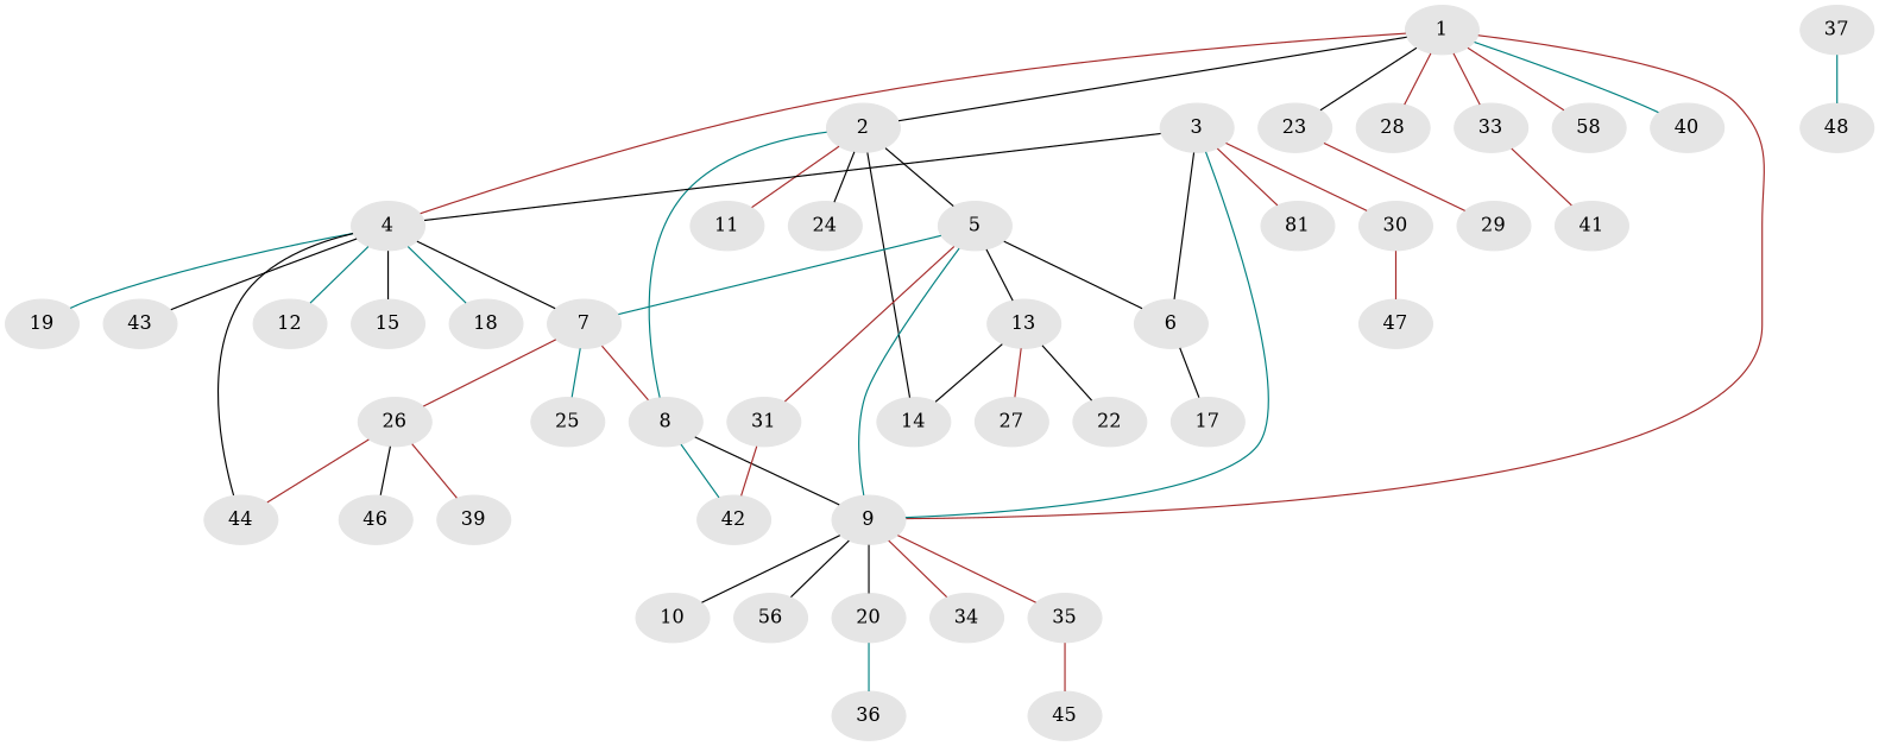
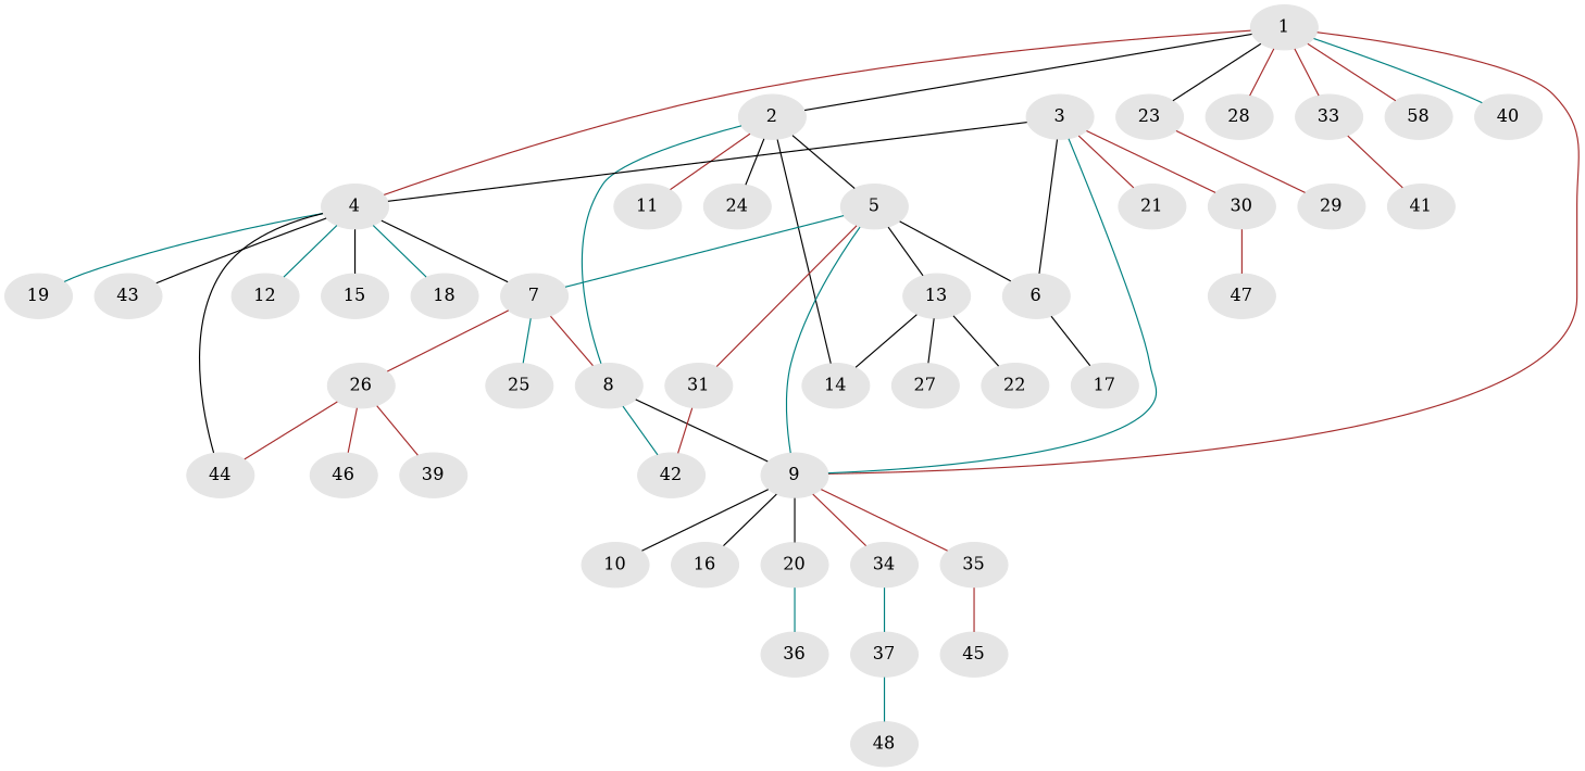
  graph {
    node [color=gray90 style=filled]
    edge [color=black]
    1
    2
    4
    9
    23
    28
    33
    n8 [label=58]
    40
    5
    8
    11
    14
    24
    7
    12
    15
    18
    19
    43
    44
    10
-   16 [label=56]
+   16
    20
    34
    35
    29
    41
    6
    13
    31
    42
    3
-   21 [label=81]
+   21
    30
    17
    47
    25
    26
    37
    48
    22
    27
    39
    46
    36
    45
    1 -- 2
    1 -- 4 [color=brown]
    1 -- 9 [color=brown]
    1 -- 23
    1 -- 28 [color=brown]
    1 -- 33 [color=brown]
    1 -- n8 [color=brown]
    1 -- 40 [color=teal]
    2 -- 5
    2 -- 8 [color=teal]
    2 -- 11 [color=brown]
    2 -- 14
    2 -- 24
    4 -- 7
    4 -- 12 [color=teal]
    4 -- 15
    4 -- 18 [color=teal]
    4 -- 19 [color=teal]
    4 -- 43
    4 -- 44
    9 -- 10
    9 -- 16
    9 -- 20
    9 -- 34 [color=brown]
    9 -- 35 [color=brown]
    23 -- 29 [color=brown]
    33 -- 41 [color=brown]
    5 -- 9 [color=teal]
    5 -- 7 [color=teal]
    5 -- 6
    5 -- 13
    5 -- 31 [color=brown]
    8 -- 9
    8 -- 42 [color=teal]
    7 -- 8 [color=brown]
    7 -- 25 [color=teal]
    7 -- 26 [color=brown]
    20 -- 36 [color=teal]
+   34 -- 37 [color=teal]
    35 -- 45 [color=brown]
    6 -- 17
    13 -- 14
    13 -- 22
-   13 -- 27 [color=brown]
+   13 -- 27
    31 -- 42 [color=brown]
    3 -- 4
    3 -- 9 [color=teal]
    3 -- 6
    3 -- 21 [color=brown]
    3 -- 30 [color=brown]
    30 -- 47 [color=brown]
    26 -- 44 [color=brown]
    26 -- 39 [color=brown]
-   26 -- 46
+   26 -- 46 [color=brown]
    37 -- 48 [color=teal]
  }
